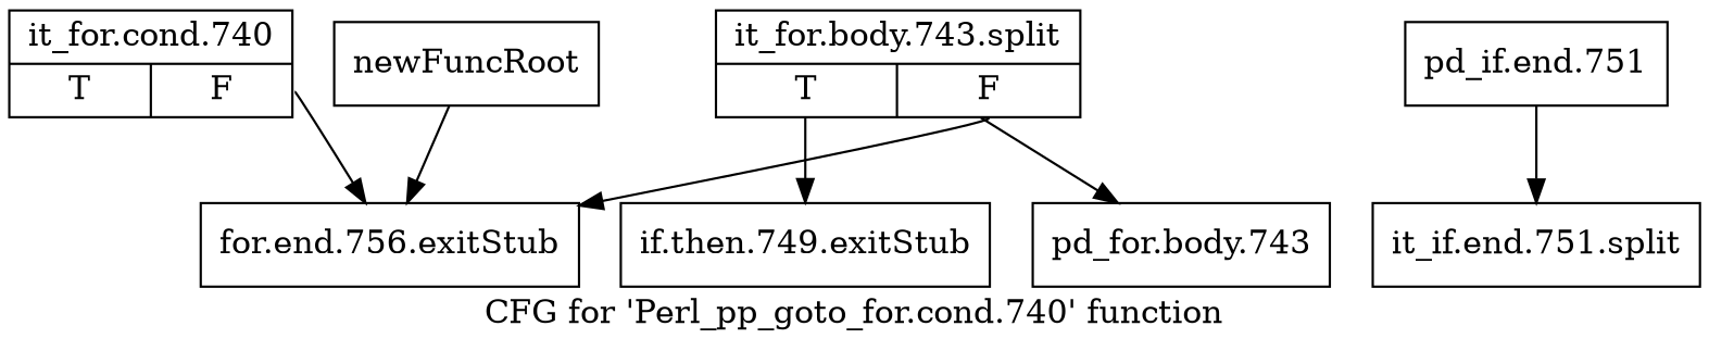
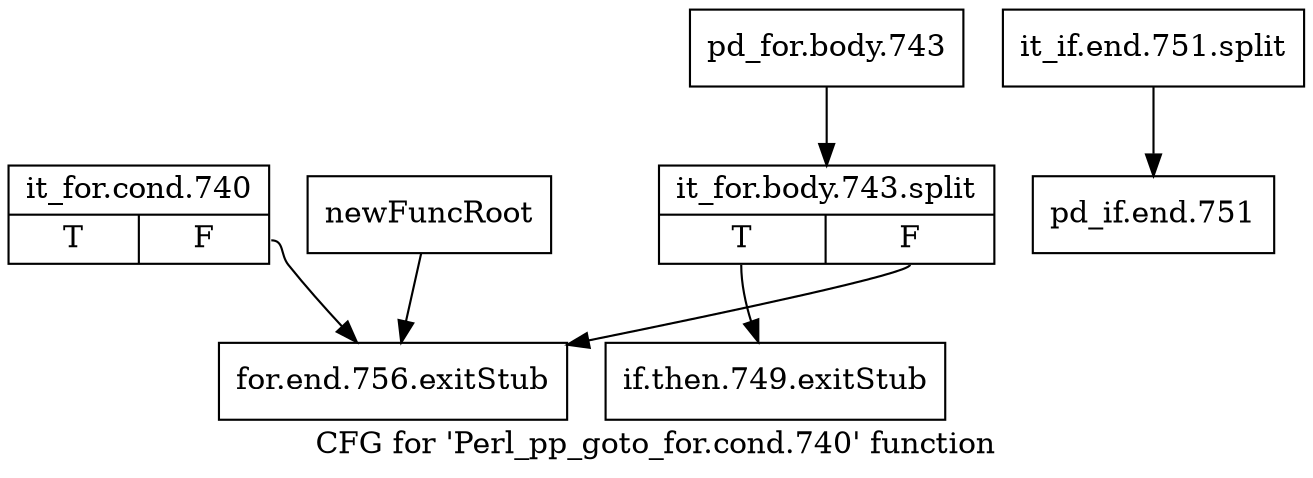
  digraph {
    label="CFG for 'Perl_pp_goto_for.cond.740' function"
    node [shape=record]
    n1 [label="{newFuncRoot}"]
    n2 [label="{for.end.756.exitStub}"]
    n3 [label="{it_for.cond.740|{<s0>T|<s1>F}}"]
    n4 [label="{pd_for.body.743}"]
    n5 [label="{it_for.body.743.split|{<s0>T|<s1>F}}"]
    n6 [label="{if.then.749.exitStub}"]
    n7 [label="{pd_if.end.751}"]
    n8 [label="{it_if.end.751.split}"]
    n1 -> n2
    n3 -> n2 [tailport=s1]
-   n5 -> n4
+   n4 -> n5
    n5 -> n2 [tailport=s1]
    n5 -> n6 [tailport=s0]
-   n7 -> n8
+   n8 -> n7
  }
